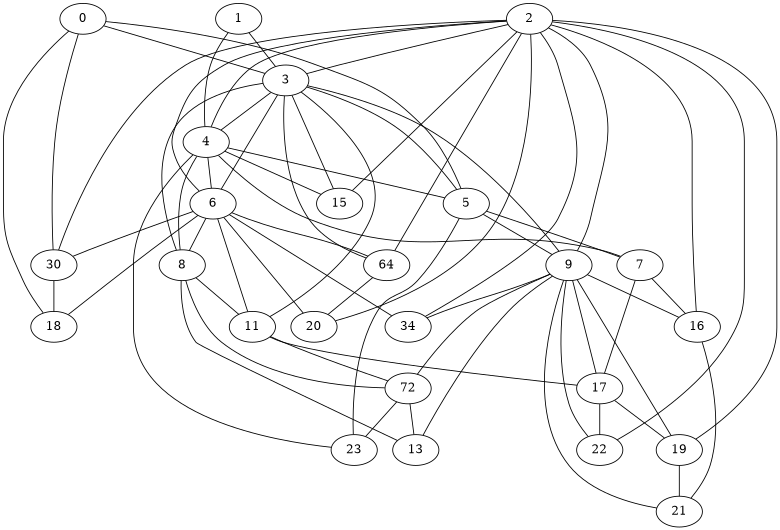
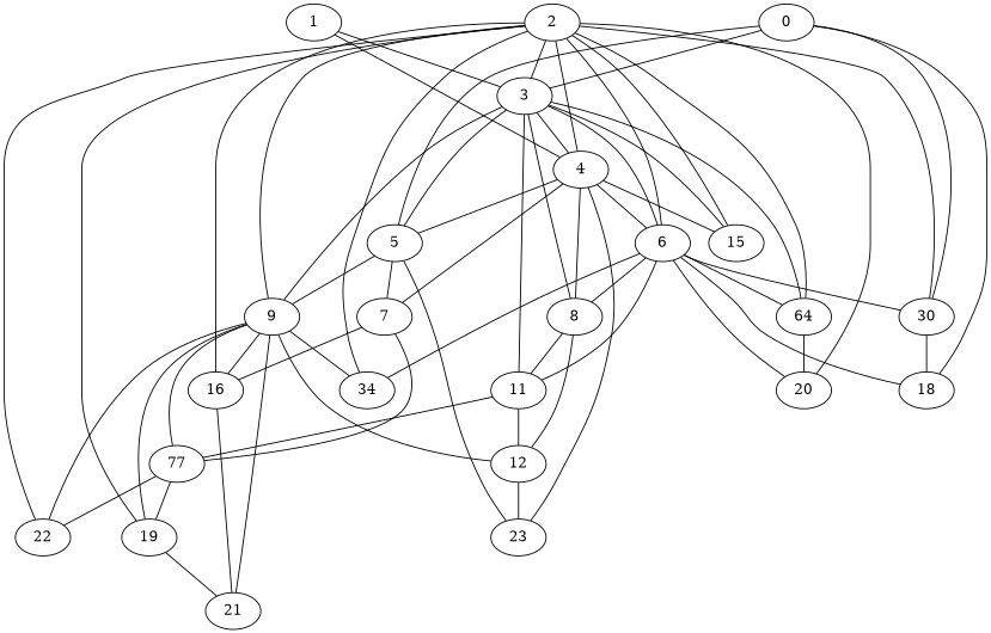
  strict graph {
    edge [is_available=True prob=1.0]
    0
    3
    5
    n4 [label=30]
    18
    4
    6
    9
    n9 [label=64]
    15
    8
    11
    7
    23
    1
    2
    16
    19
    20
    22
    n21 [label=34]
-   17
-   12 [label=72]
-   13
+   17 [label=77]
+   12
    21
    0 -- 3
    0 -- 5 [prob=0.860292636612]
    0 -- n4 [prob=0.565409817328]
    0 -- 18
    3 -- 5 [prob=0.763752684266]
    3 -- 4
    3 -- 6 [prob=0.00109682137321]
    3 -- 9 [prob=0.836390876367]
    3 -- n9 [prob=0.436726128568]
    3 -- 15
    3 -- 8 [prob=0.475027097338]
    3 -- 11
    5 -- 9 [prob=0.61815997174]
    5 -- 7
    5 -- 23
    n4 -- 18
    4 -- 5 [prob=0.467934903621]
    4 -- 6 [prob=0.685721875208]
    4 -- 15 [prob=0.226955975562]
    4 -- 8 [prob=0.97750012107]
    4 -- 7 [prob=0.0474700791971]
    4 -- 23 [prob=0.295180163087]
    6 -- n4 [prob=0.485387220385]
    6 -- 18 [prob=0.604499162624]
    6 -- n9 [prob=0.565710239191]
    6 -- 8 [prob=0.0941276824194]
    6 -- 11 [prob=0.555425136718]
    6 -- 20
    6 -- n21 [prob=0.135655609024]
    9 -- 16
    9 -- 19 [prob=0.988645196316]
    9 -- 22
    9 -- n21 [prob=0.672630622433]
    9 -- 17
    9 -- 12
-   9 -- 13 [prob=0.645388884564]
    9 -- 21 [prob=0.253873697215]
    n9 -- 20 [prob=0.995710624423]
    8 -- 11 [prob=0.352669606245]
    8 -- 12 [prob=0.326690793243]
-   8 -- 13
    11 -- 17 [prob=0.14920254272]
    11 -- 12
    7 -- 16 [prob=0.171944604118]
    7 -- 17
    1 -- 3 [prob=0.86857497015]
    1 -- 4 [prob=0.453721032299]
    2 -- 3
    2 -- n4 [prob=0.16482220768]
    2 -- 4
    2 -- 6 [prob=0.87547749398]
    2 -- 9 [prob=0.24485815612]
    2 -- n9
    2 -- 15 [prob=0.813044049563]
    2 -- 16 [prob=0.398451388053]
    2 -- 19 [prob=0.503995714195]
    2 -- 20 [prob=0.417660707444]
    2 -- 22 [prob=0.40901240795]
    2 -- n21
    16 -- 21
    19 -- 21 [prob=0.142034496377]
    17 -- 19 [prob=0.214424709225]
    17 -- 22 [prob=0.141784598231]
    12 -- 23 [prob=0.418991783367]
-   12 -- 13 [prob=0.452489826632]
  }
